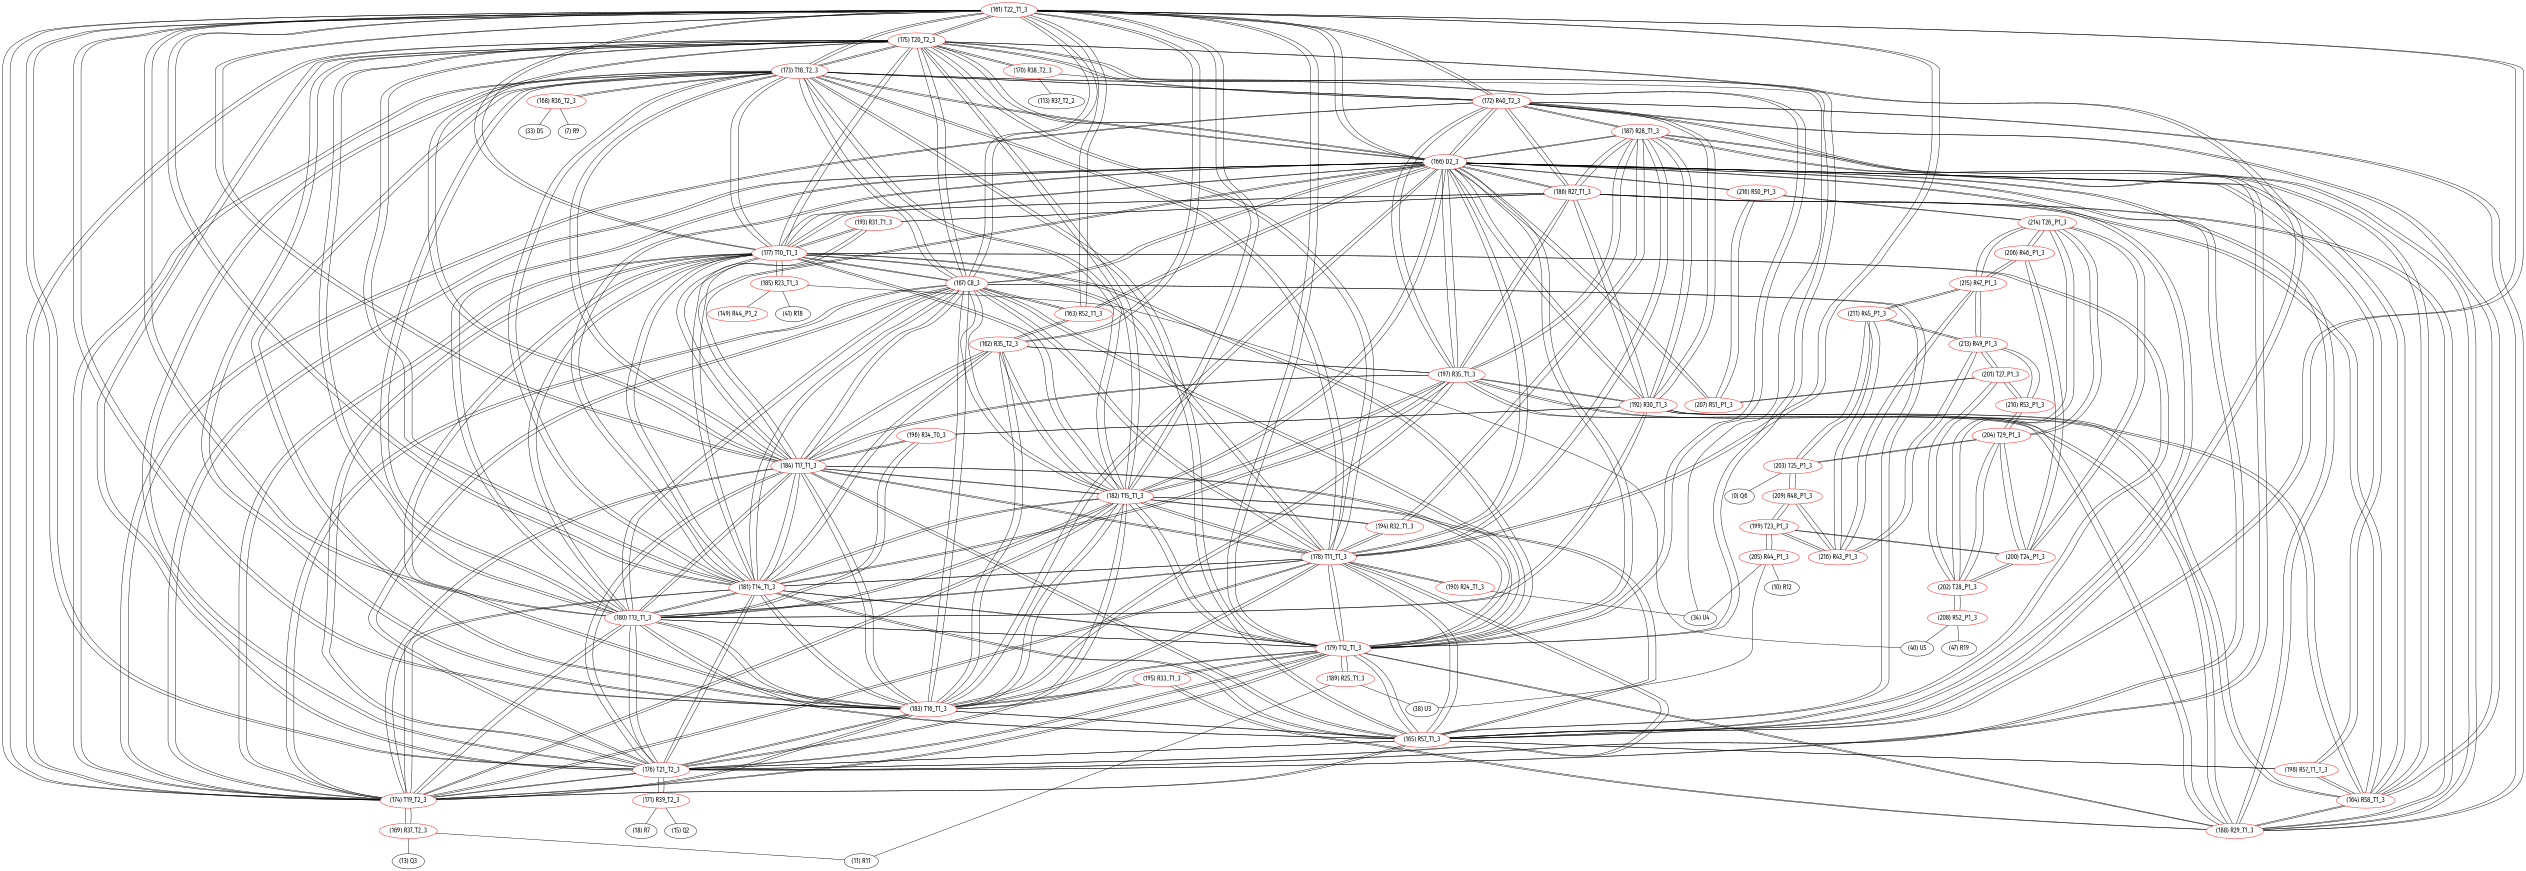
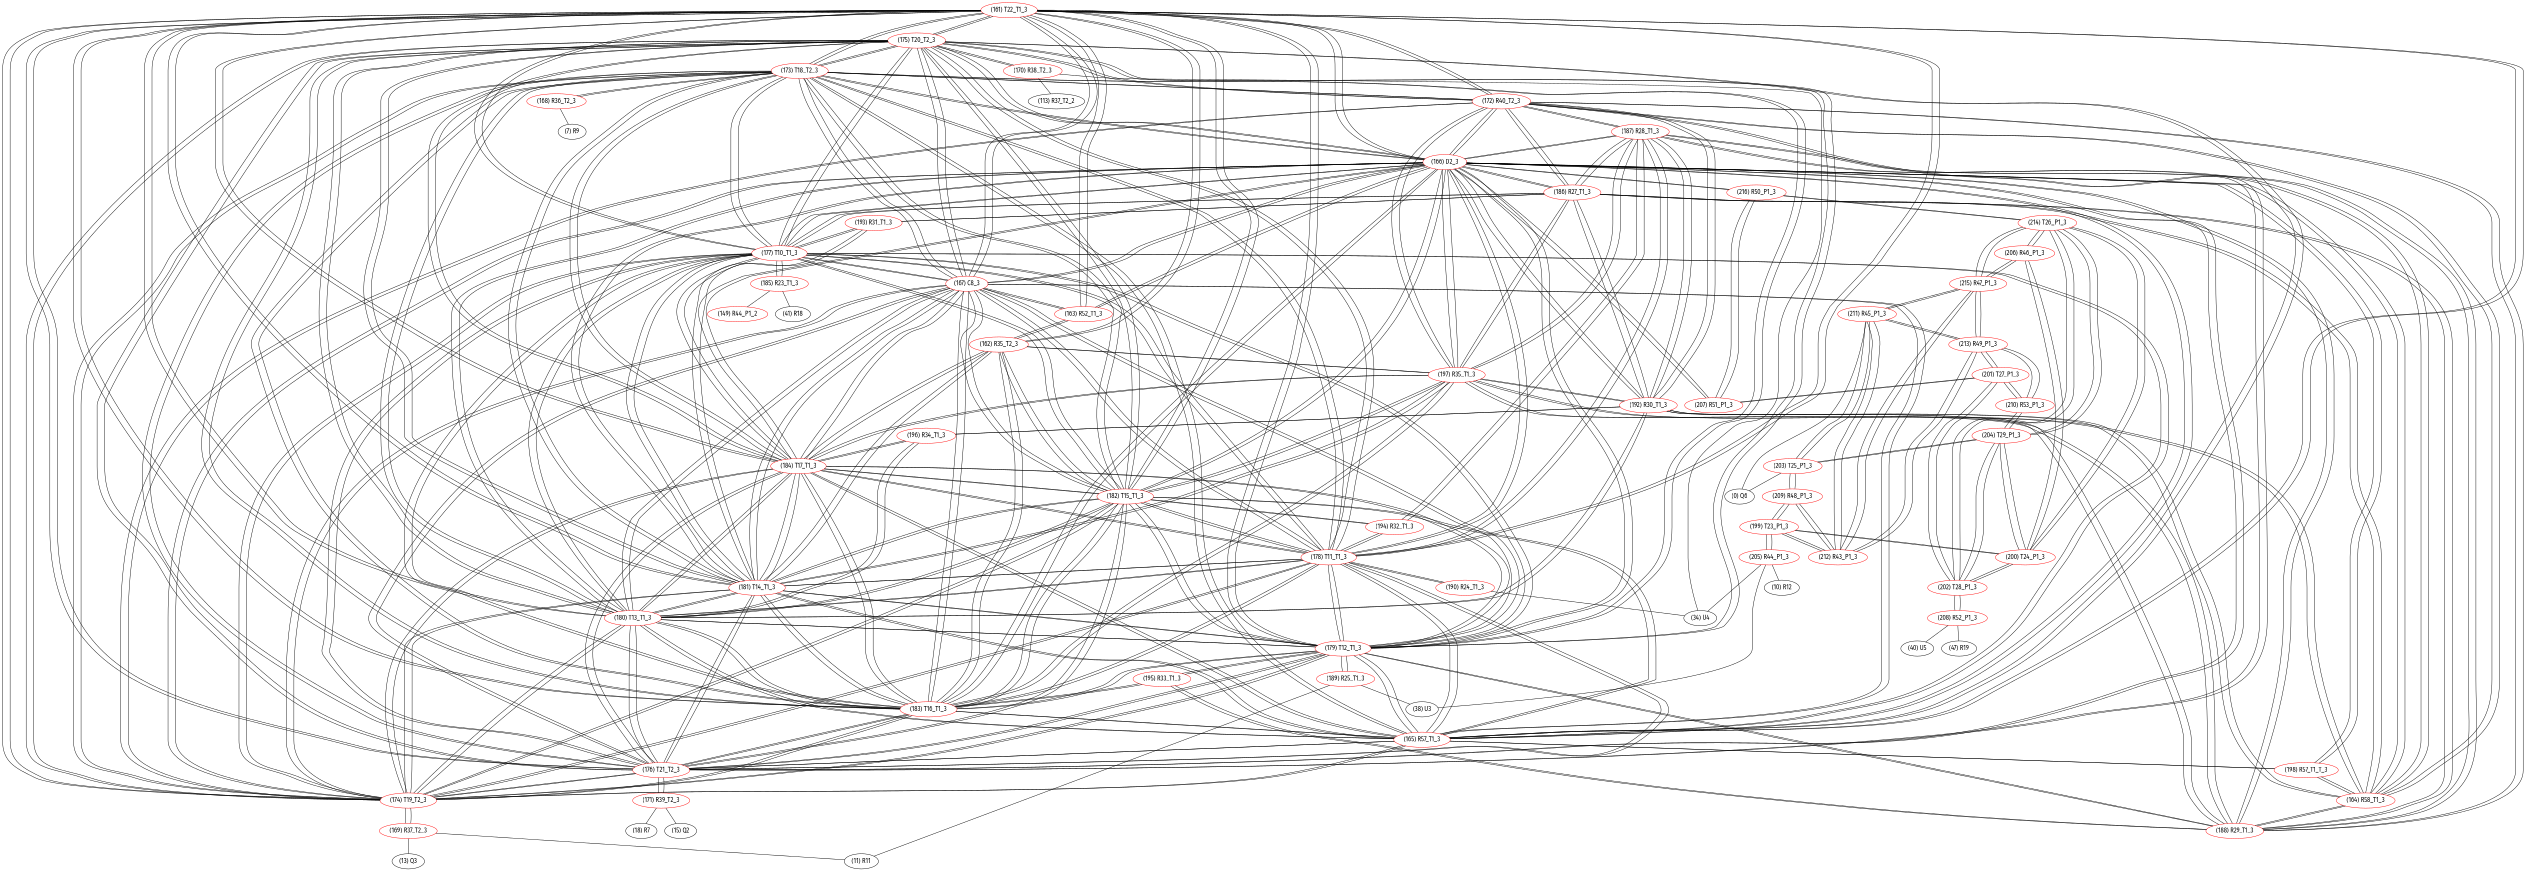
  graph {
    fontname="Fira Sans"
    node [color=red fontname="Fira Sans"]
    edge [fontname="Fira Sans"]
    n1 [label="(161) T22_T1_3"]
    n2 [label="(175) T20_T2_3"]
    n3 [label="(173) T18_T2_3"]
    n4 [label="(174) T19_T2_3"]
    n5 [label="(176) T21_T2_3"]
    n6 [label="(165) R57_T1_3"]
    n7 [label="(166) D2_3"]
    n8 [label="(178) T11_T1_3"]
    n9 [label="(183) T16_T1_3"]
    n10 [label="(184) T17_T1_3"]
    n11 [label="(177) T10_T1_3"]
    n12 [label="(179) T12_T1_3"]
    n13 [label="(180) T13_T1_3"]
    n14 [label="(181) T14_T1_3"]
    n15 [label="(182) T15_T1_3"]
    n16 [label="(167) C8_3"]
    n17 [label="(172) R40_T2_3"]
    n18 [label="(163) R52_T1_3"]
    n19 [label="(162) R35_T2_3"]
    n20 [label="(170) R38_T2_3"]
    n21 [label="(168) R36_T2_3"]
    n22 [label="(169) R37_T2_3"]
    n23 [label="(171) R39_T2_3"]
    n24 [label="(198) R57_T1_T_3"]
    n25 [label="(197) R35_T1_3"]
    n26 [label="(164) R58_T1_3"]
    n27 [label="(188) R29_T1_3"]
    n28 [label="(192) R30_T1_3"]
    n29 [label="(186) R27_T1_3"]
    n30 [label="(187) R28_T1_3"]
    n31 [label="(207) R51_P1_3"]
    n32 [label="(216) R50_P1_3"]
    n33 [label="(190) R24_T1_3"]
    n34 [label="(194) R32_T1_3"]
    n35 [label="(195) R33_T1_3"]
-   n36 [label="(196) R34_T0_3"]
+   n36 [label="(196) R34_T1_3"]
    n37 [label="(185) R23_T1_3"]
    n38 [label="(193) R31_T1_3"]
    n39 [label="(189) R25_T1_3"]
    n40 [label="(34) U4" color=""]
    n41 [label="(113) R37_T2_2" color=""]
    n42 [label="(7) R9" color=""]
-   n43 [label="(33) D5" color=""]
    n44 [label="(11) R11" color=""]
    n45 [label="(13) Q3" color=""]
    n46 [label="(18) R7" color=""]
    n47 [label="(15) Q2" color=""]
    n48 [label="(201) T27_P1_3"]
    n49 [label="(214) T26_P1_3"]
    n50 [label="(149) R44_P1_2"]
    n51 [label="(41) R18" color=""]
    n52 [label="(40) U5" color=""]
    n53 [label="(38) U3" color=""]
    n54 [label="(213) R49_P1_3"]
    n55 [label="(202) T28_P1_3"]
    n56 [label="(210) R53_P1_3"]
    n57 [label="(200) T24_P1_3"]
    n58 [label="(215) R47_P1_3"]
    n59 [label="(204) T29_P1_3"]
    n60 [label="(206) R46_P1_3"]
    n61 [label="(0) Q6" color=""]
    n62 [label="(199) T23_P1_3"]
    n63 [label="(209) R48_P1_3"]
-   n64 [label="(216) R43_P1_3"]
+   n64 [label="(212) R43_P1_3"]
    n65 [label="(205) R44_P1_3"]
    n66 [label="(203) T25_P1_3"]
    n67 [label="(211) R45_P1_3"]
    n68 [label="(10) R12" color=""]
    n69 [label="(208) R52_P1_3"]
    n70 [label="(47) R19" color=""]
    n1 -- n2
    n1 -- n3
    n1 -- n4
    n1 -- n5
    n1 -- n6
    n1 -- n7
    n1 -- n8
    n1 -- n9
    n1 -- n10
    n1 -- n11
    n1 -- n12
    n1 -- n13
    n1 -- n14
    n1 -- n15
    n1 -- n16
    n1 -- n17
    n1 -- n18
    n1 -- n19
    n2 -- n1
    n2 -- n3
    n2 -- n4
    n2 -- n5
    n2 -- n6
    n2 -- n7
    n2 -- n8
    n2 -- n9
    n2 -- n10
    n2 -- n11
    n2 -- n12
    n2 -- n13
    n2 -- n14
    n2 -- n15
    n2 -- n16
    n2 -- n17
    n2 -- n20
    n3 -- n1
    n3 -- n2
    n3 -- n4
    n3 -- n5
    n3 -- n6
    n3 -- n7
    n3 -- n8
    n3 -- n9
    n3 -- n10
    n3 -- n11
    n3 -- n12
    n3 -- n13
    n3 -- n14
    n3 -- n15
    n3 -- n16
    n3 -- n17
    n3 -- n21
    n4 -- n1
    n4 -- n2
    n4 -- n3
    n4 -- n5
    n4 -- n6
    n4 -- n7
    n4 -- n8
    n4 -- n9
    n4 -- n10
    n4 -- n11
    n4 -- n12
    n4 -- n13
    n4 -- n14
    n4 -- n15
    n4 -- n16
    n4 -- n17
    n4 -- n22
    n5 -- n1
    n5 -- n2
    n5 -- n3
    n5 -- n4
    n5 -- n6
    n5 -- n7
    n5 -- n8
    n5 -- n9
    n5 -- n10
    n5 -- n11
    n5 -- n12
    n5 -- n13
    n5 -- n14
    n5 -- n15
    n5 -- n16
    n5 -- n17
    n5 -- n23
    n6 -- n1
    n6 -- n2
    n6 -- n3
    n6 -- n4
    n6 -- n5
    n6 -- n7
    n6 -- n8
    n6 -- n9
    n6 -- n10
    n6 -- n11
    n6 -- n12
    n6 -- n13
    n6 -- n14
    n6 -- n15
    n6 -- n16
    n6 -- n24
    n7 -- n1
    n7 -- n2
    n7 -- n3
    n7 -- n4
    n7 -- n5
    n7 -- n6
    n7 -- n8
    n7 -- n9
    n7 -- n10
    n7 -- n11
    n7 -- n12
    n7 -- n13
    n7 -- n14
    n7 -- n15
    n7 -- n16
    n7 -- n17
    n7 -- n18
    n7 -- n24
    n7 -- n25
    n7 -- n26
    n7 -- n27
    n7 -- n28
    n7 -- n29
    n7 -- n30
    n7 -- n31
    n7 -- n32
    n8 -- n1
    n8 -- n2
    n8 -- n3
    n8 -- n4
    n8 -- n5
    n8 -- n6
    n8 -- n7
    n8 -- n9
    n8 -- n10
    n8 -- n11
    n8 -- n12
    n8 -- n13
    n8 -- n14
    n8 -- n15
    n8 -- n16
    n8 -- n30
    n8 -- n33
    n8 -- n34
    n9 -- n1
    n9 -- n2
    n9 -- n3
    n9 -- n4
    n9 -- n5
    n9 -- n6
    n9 -- n7
    n9 -- n8
    n9 -- n10
    n9 -- n11
    n9 -- n12
    n9 -- n13
    n9 -- n14
    n9 -- n15
    n9 -- n16
    n9 -- n19
    n9 -- n25
    n9 -- n35
    n10 -- n1
    n10 -- n2
    n10 -- n3
    n10 -- n4
    n10 -- n5
    n10 -- n6
    n10 -- n7
    n10 -- n8
    n10 -- n9
    n10 -- n11
    n10 -- n12
    n10 -- n13
    n10 -- n14
    n10 -- n15
    n10 -- n16
    n10 -- n19
    n10 -- n25
    n10 -- n36
    n11 -- n1
    n11 -- n2
    n11 -- n3
    n11 -- n4
    n11 -- n5
    n11 -- n6
    n11 -- n7
    n11 -- n8
    n11 -- n9
    n11 -- n10
    n11 -- n12
    n11 -- n13
    n11 -- n14
    n11 -- n15
    n11 -- n16
    n11 -- n29
    n11 -- n37
    n11 -- n38
    n12 -- n1
    n12 -- n2
    n12 -- n3
    n12 -- n4
    n12 -- n5
    n12 -- n6
    n12 -- n7
    n12 -- n8
    n12 -- n9
    n12 -- n10
    n12 -- n11
    n12 -- n13
    n12 -- n14
    n12 -- n15
    n12 -- n16
    n12 -- n27
    n12 -- n35
    n12 -- n39
    n13 -- n1
    n13 -- n2
    n13 -- n3
    n13 -- n4
    n13 -- n5
    n13 -- n6
    n13 -- n7
    n13 -- n8
    n13 -- n9
    n13 -- n10
    n13 -- n11
    n13 -- n12
    n13 -- n14
    n13 -- n15
    n13 -- n16
    n13 -- n28
    n13 -- n36
    n14 -- n1
    n14 -- n2
    n14 -- n3
    n14 -- n4
    n14 -- n5
    n14 -- n6
    n14 -- n7
    n14 -- n8
    n14 -- n9
    n14 -- n10
    n14 -- n11
    n14 -- n12
    n14 -- n13
    n14 -- n15
    n14 -- n16
    n14 -- n19
    n14 -- n25
    n14 -- n38
    n15 -- n1
    n15 -- n2
    n15 -- n3
    n15 -- n4
    n15 -- n5
    n15 -- n6
    n15 -- n7
    n15 -- n8
    n15 -- n9
    n15 -- n10
    n15 -- n11
    n15 -- n12
    n15 -- n13
    n15 -- n14
    n15 -- n16
    n15 -- n19
    n15 -- n25
    n15 -- n34
    n16 -- n1
    n16 -- n2
    n16 -- n3
    n16 -- n4
    n16 -- n5
    n16 -- n6
    n16 -- n7
    n16 -- n8
    n16 -- n9
    n16 -- n10
    n16 -- n11
    n16 -- n12
    n16 -- n13
    n16 -- n14
    n16 -- n15
    n16 -- n18
    n17 -- n1
    n17 -- n2
    n17 -- n3
    n17 -- n4
    n17 -- n5
    n17 -- n7
    n17 -- n25
    n17 -- n26
    n17 -- n27
    n17 -- n28
    n17 -- n29
    n17 -- n30
    n18 -- n1
    n18 -- n7
    n18 -- n16
    n18 -- n19
    n19 -- n1
    n19 -- n9
    n19 -- n10
    n19 -- n14
    n19 -- n15
    n19 -- n18
    n19 -- n25
    n20 -- n2
    n20 -- n40
    n20 -- n41
    n21 -- n3
    n21 -- n42
-   n21 -- n43
    n22 -- n4
    n22 -- n44
    n22 -- n45
    n23 -- n5
    n23 -- n46
    n23 -- n47
    n24 -- n6
    n24 -- n7
    n24 -- n26
    n25 -- n7
    n25 -- n9
    n25 -- n10
    n25 -- n14
    n25 -- n15
    n25 -- n17
    n25 -- n19
    n25 -- n26
    n25 -- n27
    n25 -- n28
    n25 -- n29
    n25 -- n30
    n26 -- n7
    n26 -- n17
    n26 -- n24
    n26 -- n25
    n26 -- n27
    n26 -- n28
    n26 -- n29
    n26 -- n30
    n27 -- n7
    n27 -- n12
    n27 -- n17
    n27 -- n25
    n27 -- n26
    n27 -- n28
    n27 -- n29
    n27 -- n30
    n27 -- n35
    n28 -- n7
    n28 -- n13
    n28 -- n17
    n28 -- n25
    n28 -- n26
    n28 -- n27
    n28 -- n29
    n28 -- n30
    n28 -- n36
    n29 -- n7
    n29 -- n11
    n29 -- n17
    n29 -- n25
    n29 -- n26
    n29 -- n27
    n29 -- n28
    n29 -- n30
    n29 -- n38
    n30 -- n7
    n30 -- n8
    n30 -- n17
    n30 -- n25
    n30 -- n26
    n30 -- n27
    n30 -- n28
    n30 -- n29
    n30 -- n34
    n31 -- n7
    n31 -- n32
    n31 -- n48
    n32 -- n7
    n32 -- n31
    n32 -- n49
    n33 -- n8
    n33 -- n40
    n34 -- n8
    n34 -- n15
    n34 -- n30
    n35 -- n9
    n35 -- n12
    n35 -- n27
    n36 -- n10
    n36 -- n13
    n36 -- n28
    n37 -- n11
    n37 -- n50
    n37 -- n51
-   n37 -- n52
    n38 -- n11
    n38 -- n14
    n38 -- n29
    n39 -- n12
    n39 -- n44
    n39 -- n53
    n48 -- n31
    n48 -- n54
    n48 -- n55
    n48 -- n56
    n49 -- n32
    n49 -- n55
    n49 -- n57
    n49 -- n58
    n49 -- n59
    n49 -- n60
    n54 -- n48
    n54 -- n56
    n54 -- n58
    n54 -- n64
    n54 -- n67
    n55 -- n48
    n55 -- n49
    n55 -- n57
    n55 -- n59
    n55 -- n69
    n56 -- n48
    n56 -- n54
    n56 -- n59
    n57 -- n49
    n57 -- n55
    n57 -- n59
    n57 -- n60
    n57 -- n62
    n58 -- n49
    n58 -- n54
    n58 -- n60
    n58 -- n64
    n58 -- n67
    n59 -- n49
    n59 -- n55
    n59 -- n56
    n59 -- n57
    n59 -- n66
    n60 -- n49
    n60 -- n57
    n60 -- n58
    n62 -- n57
    n62 -- n63
    n62 -- n64
    n62 -- n65
    n63 -- n62
    n63 -- n64
    n63 -- n66
    n64 -- n54
    n64 -- n58
    n64 -- n62
    n64 -- n63
    n64 -- n67
    n65 -- n40
    n65 -- n53
    n65 -- n62
    n65 -- n68
    n66 -- n59
    n66 -- n61
    n66 -- n63
    n66 -- n67
    n67 -- n54
    n67 -- n58
+   n67 -- n61
    n67 -- n64
    n67 -- n66
    n69 -- n52
    n69 -- n55
    n69 -- n70
  }
